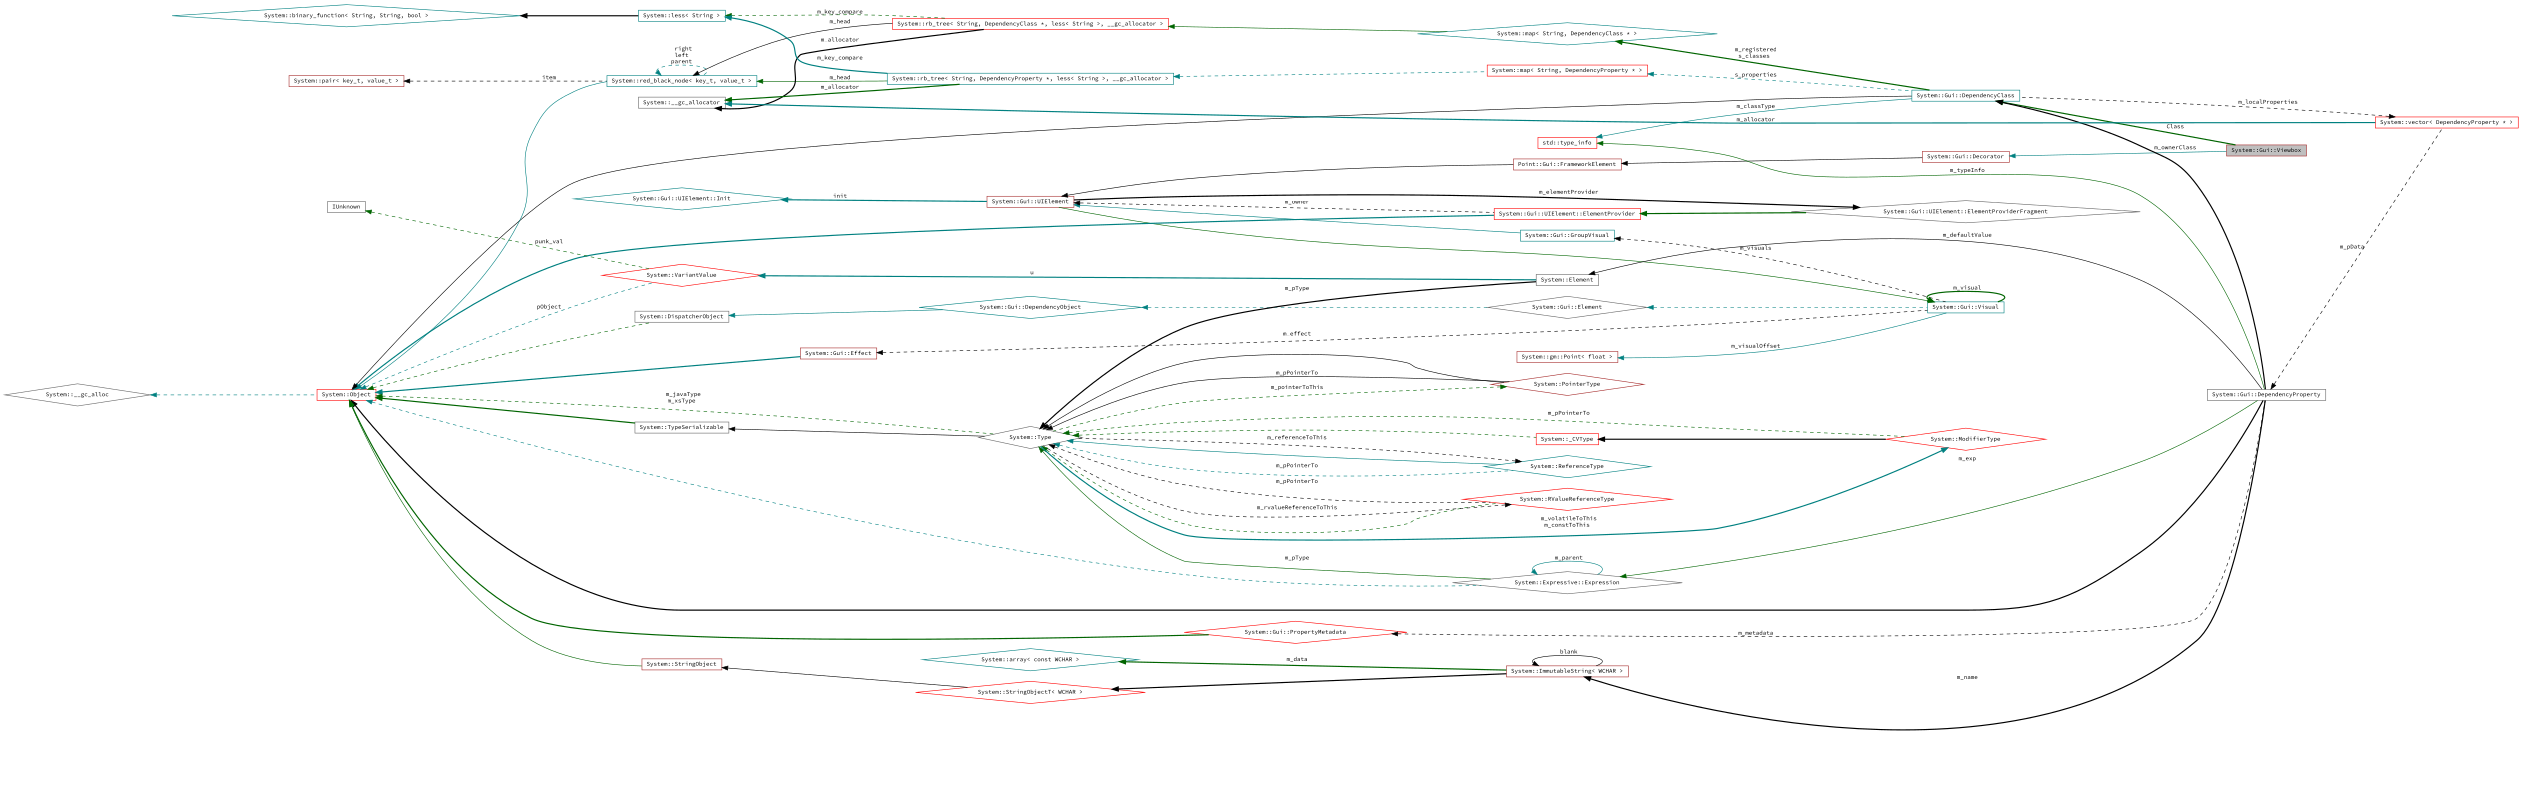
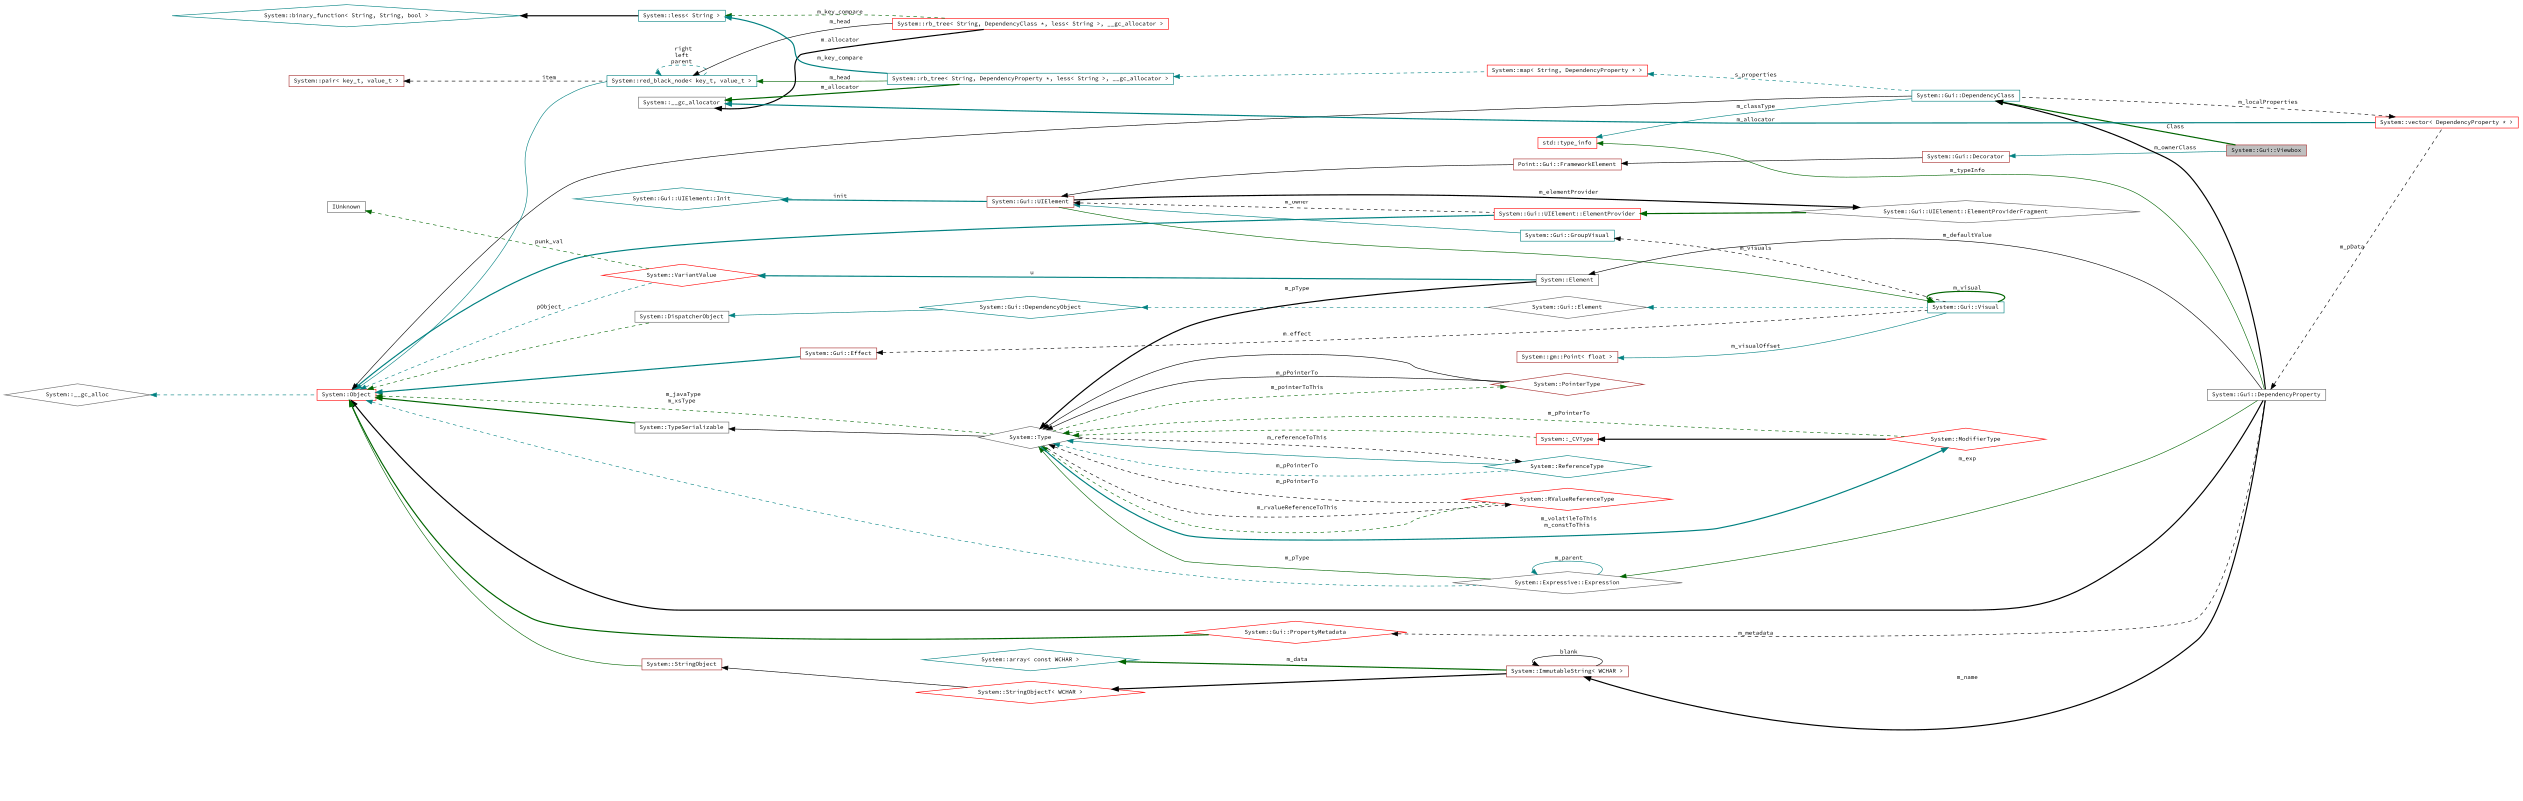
  digraph {
    fontname="Source Code Pro"
    rankdir=LR
    node [color=teal fillcolor=white fontname="Source Code Pro" fontsize=10 shape=box style=filled]
    edge [color=black dir=back fontname="Source Code Pro" fontsize=10 labelfontname=Helvetica labelfontsize=10 style=dashed]
    n1 [color=brown fillcolor=grey75 fontcolor=black height=0.2 label="System::Gui::Viewbox" width=0.4]
    n2 [color=brown height=0.2 label="System::Gui::Decorator" width=0.4]
    n3 [color=brown height=0.2 label="Point::Gui::FrameworkElement" width=0.4]
    n4 [color=brown height=0.2 label="System::Gui::UIElement" width=0.4]
    n5 [height=0.2 label="System::Gui::GroupVisual" width=0.4]
    n6 [color=red height=0.2 label="System::Gui::UIElement::ElementProvider" width=0.4]
    n7 [height=0.2 label="System::Gui::Visual" width=0.4]
    n8 [color=gray40 height=0.2 label="System::Gui::UIElement::ElementProviderFragment" shape=diamond width=0.4]
    n9 [color=gray40 height=0.2 label="System::Gui::Element" shape=diamond width=0.4]
    n10 [height=0.2 label="System::Gui::DependencyObject" shape=diamond width=0.4]
    n11 [color=gray40 height=0.2 label="System::DispatcherObject" width=0.4]
    n12 [color=red height=0.2 label="System::Object" width=0.4]
    n13 [color=brown height=0.2 label="System::Gui::Effect" width=0.4]
    n14 [height=0.2 label="System::Gui::DependencyClass" width=0.4]
    n15 [height=0.2 label="System::red_black_node\< key_t, value_t \>" width=0.4]
    n16 [color=gray40 height=0.2 label="System::Gui::DependencyProperty" width=0.4]
    n17 [color=red height=0.2 label="System::Gui::PropertyMetadata" shape=diamond width=0.4]
    n18 [color=gray40 height=0.2 label="System::Type" shape=diamond width=0.4]
    n19 [color=gray40 height=0.2 label="System::TypeSerializable" width=0.4]
    n20 [color=red height=0.2 label="System::VariantValue" shape=diamond width=0.4]
    n21 [color=gray40 height=0.2 label="System::Expressive::Expression" shape=diamond width=0.4]
    n22 [color=brown height=0.2 label="System::StringObject" width=0.4]
    n23 [color=red height=0.2 label="System::rb_tree\< String, DependencyClass *, less\< String \>, __gc_allocator \>" width=0.4]
    n24 [height=0.2 label="System::rb_tree\< String, DependencyProperty *, less\< String \>, __gc_allocator \>" width=0.4]
    n25 [color=red height=0.2 label="System::vector\< DependencyProperty * \>" width=0.4]
    n26 [color=gray40 height=0.2 label="System::Element" width=0.4]
    n27 [color=brown height=0.2 label="System::PointerType" shape=diamond width=0.4]
    n28 [height=0.2 label="System::ReferenceType" shape=diamond width=0.4]
    n29 [color=red height=0.2 label="System::RValueReferenceType" shape=diamond width=0.4]
    n30 [color=red height=0.2 label="System::ModifierType" shape=diamond width=0.4]
    n31 [color=red height=0.2 label="System::_CVType" width=0.4]
    n32 [color=red height=0.2 label="System::StringObjectT\< WCHAR \>" shape=diamond width=0.4]
    n33 [color=gray40 height=0.2 label="System::__gc_alloc" shape=diamond width=0.4]
    n34 [color=brown height=0.2 label="System::gm::Point\< float \>" width=0.4]
    n35 [height=0.2 label="System::Gui::UIElement::Init" shape=diamond width=0.4]
-   n36 [height=0.2 label="System::map\< String, DependencyClass * \>" shape=diamond width=0.4]
    n37 [color=gray40 height=0.2 label="System::__gc_allocator" width=0.4]
    n38 [color=red height=0.2 label="System::map\< String, DependencyProperty * \>" width=0.4]
    n39 [height=0.2 label="System::less\< String \>" width=0.4]
    n40 [height=0.2 label="System::binary_function\< String, String, bool \>" shape=diamond width=0.4]
    n41 [color=brown height=0.2 label="System::pair\< key_t, value_t \>" width=0.4]
    n42 [color=gray40 height=0.2 label=IUnknown width=0.4]
    n43 [color=red height=0.2 label="std::type_info" width=0.4]
    n44 [color=brown height=0.2 label="System::ImmutableString\< WCHAR \>" width=0.4]
    n45 [height=0.2 label="System::array\< const WCHAR \>" shape=diamond width=0.4]
    n2 -> n1 [color=teal style=solid]
    n3 -> n2 [style=solid]
    n4 -> n3 [style=solid]
    n4 -> n5 [color=teal style=solid]
    n4 -> n6 [label=" m_owner"]
    n5 -> n7 [label=" m_visuals"]
    n6 -> n8 [color=darkgreen style=bold]
    n7 -> n4 [color=darkgreen style=solid]
    n7 -> n7 [color=darkgreen label=" m_visual" style=bold]
    n8 -> n4 [label=" m_elementProvider" style=bold]
    n9 -> n7 [color=teal]
    n10 -> n9 [color=teal]
    n11 -> n10 [color=teal style=solid]
    n12 -> n6 [color=teal style=bold]
    n12 -> n11 [color=darkgreen]
    n12 -> n13 [color=teal style=bold]
    n12 -> n14 [style=solid]
    n12 -> n15 [color=teal style=solid]
    n12 -> n16 [style=bold]
    n12 -> n17 [color=darkgreen style=bold]
    n12 -> n18 [color=darkgreen label=" m_javaType\nm_xsType"]
    n12 -> n19 [color=darkgreen style=bold]
    n12 -> n20 [color=teal label=" pObject"]
    n12 -> n21 [color=teal]
    n12 -> n22 [color=darkgreen style=solid]
    n13 -> n7 [label=" m_effect"]
    n14 -> n1 [color=darkgreen label=" Class" style=bold]
    n14 -> n16 [label=" m_ownerClass" style=bold]
    n15 -> n15 [color=teal label=" right\nleft\nparent"]
    n15 -> n23 [label=" m_head" style=solid]
    n15 -> n24 [color=darkgreen label=" m_head" style=solid]
    n16 -> n25 [label=" m_pData"]
    n17 -> n16 [label=" m_metadata"]
    n18 -> n21 [color=darkgreen label=" m_pType" style=solid]
    n18 -> n26 [label=" m_pType" style=bold]
    n18 -> n27 [style=solid]
    n18 -> n27 [label=" m_pPointerTo" style=solid]
    n18 -> n28 [color=teal style=solid]
    n18 -> n28 [color=teal label=" m_pPointerTo"]
    n18 -> n29 [color=darkgreen]
    n18 -> n29 [label=" m_pPointerTo"]
    n18 -> n30 [color=darkgreen label=" m_pPointerTo"]
    n18 -> n31 [color=darkgreen]
    n19 -> n18 [style=solid]
    n20 -> n26 [color=teal label=" u" style=bold]
    n21 -> n16 [color=darkgreen label=" m_exp" style=solid]
    n21 -> n21 [color=teal label=" m_parent" style=solid]
    n22 -> n32 [style=solid]
-   n23 -> n36 [color=darkgreen style=solid]
    n24 -> n38 [color=teal]
    n25 -> n14 [label=" m_localProperties"]
    n26 -> n16 [label=" m_defaultValue" style=solid]
    n27 -> n18 [color=darkgreen label=" m_pointerToThis"]
    n28 -> n18 [label=" m_referenceToThis"]
    n29 -> n18 [label=" m_rvalueReferenceToThis"]
    n30 -> n18 [color=teal label=" m_volatileToThis\nm_constToThis" style=bold]
    n31 -> n30 [style=bold]
    n32 -> n44 [style=bold]
    n33 -> n12 [color=teal]
    n34 -> n7 [color=teal label=" m_visualOffset" style=solid]
    n35 -> n4 [color=teal label=" init" style=bold]
-   n36 -> n14 [color=darkgreen label=" m_registered\ns_classes" style=bold]
    n37 -> n23 [label=" m_allocator" style=bold]
    n37 -> n24 [color=darkgreen label=" m_allocator" style=bold]
    n37 -> n25 [color=teal label=" m_allocator" style=bold]
    n38 -> n14 [color=teal label=" s_properties"]
    n39 -> n23 [color=darkgreen label=" m_key_compare"]
    n39 -> n24 [color=teal label=" m_key_compare" style=bold]
    n40 -> n39 [style=bold]
    n41 -> n15 [label=" item"]
    n42 -> n20 [color=darkgreen label=" punk_val"]
    n43 -> n14 [color=teal label=" m_classType" style=solid]
    n43 -> n16 [color=darkgreen label=" m_typeInfo" style=solid]
    n44 -> n16 [label=" m_name" style=bold]
    n44 -> n44 [label=" blank" style=solid]
    n45 -> n44 [color=darkgreen label=" m_data" style=bold]
  }
